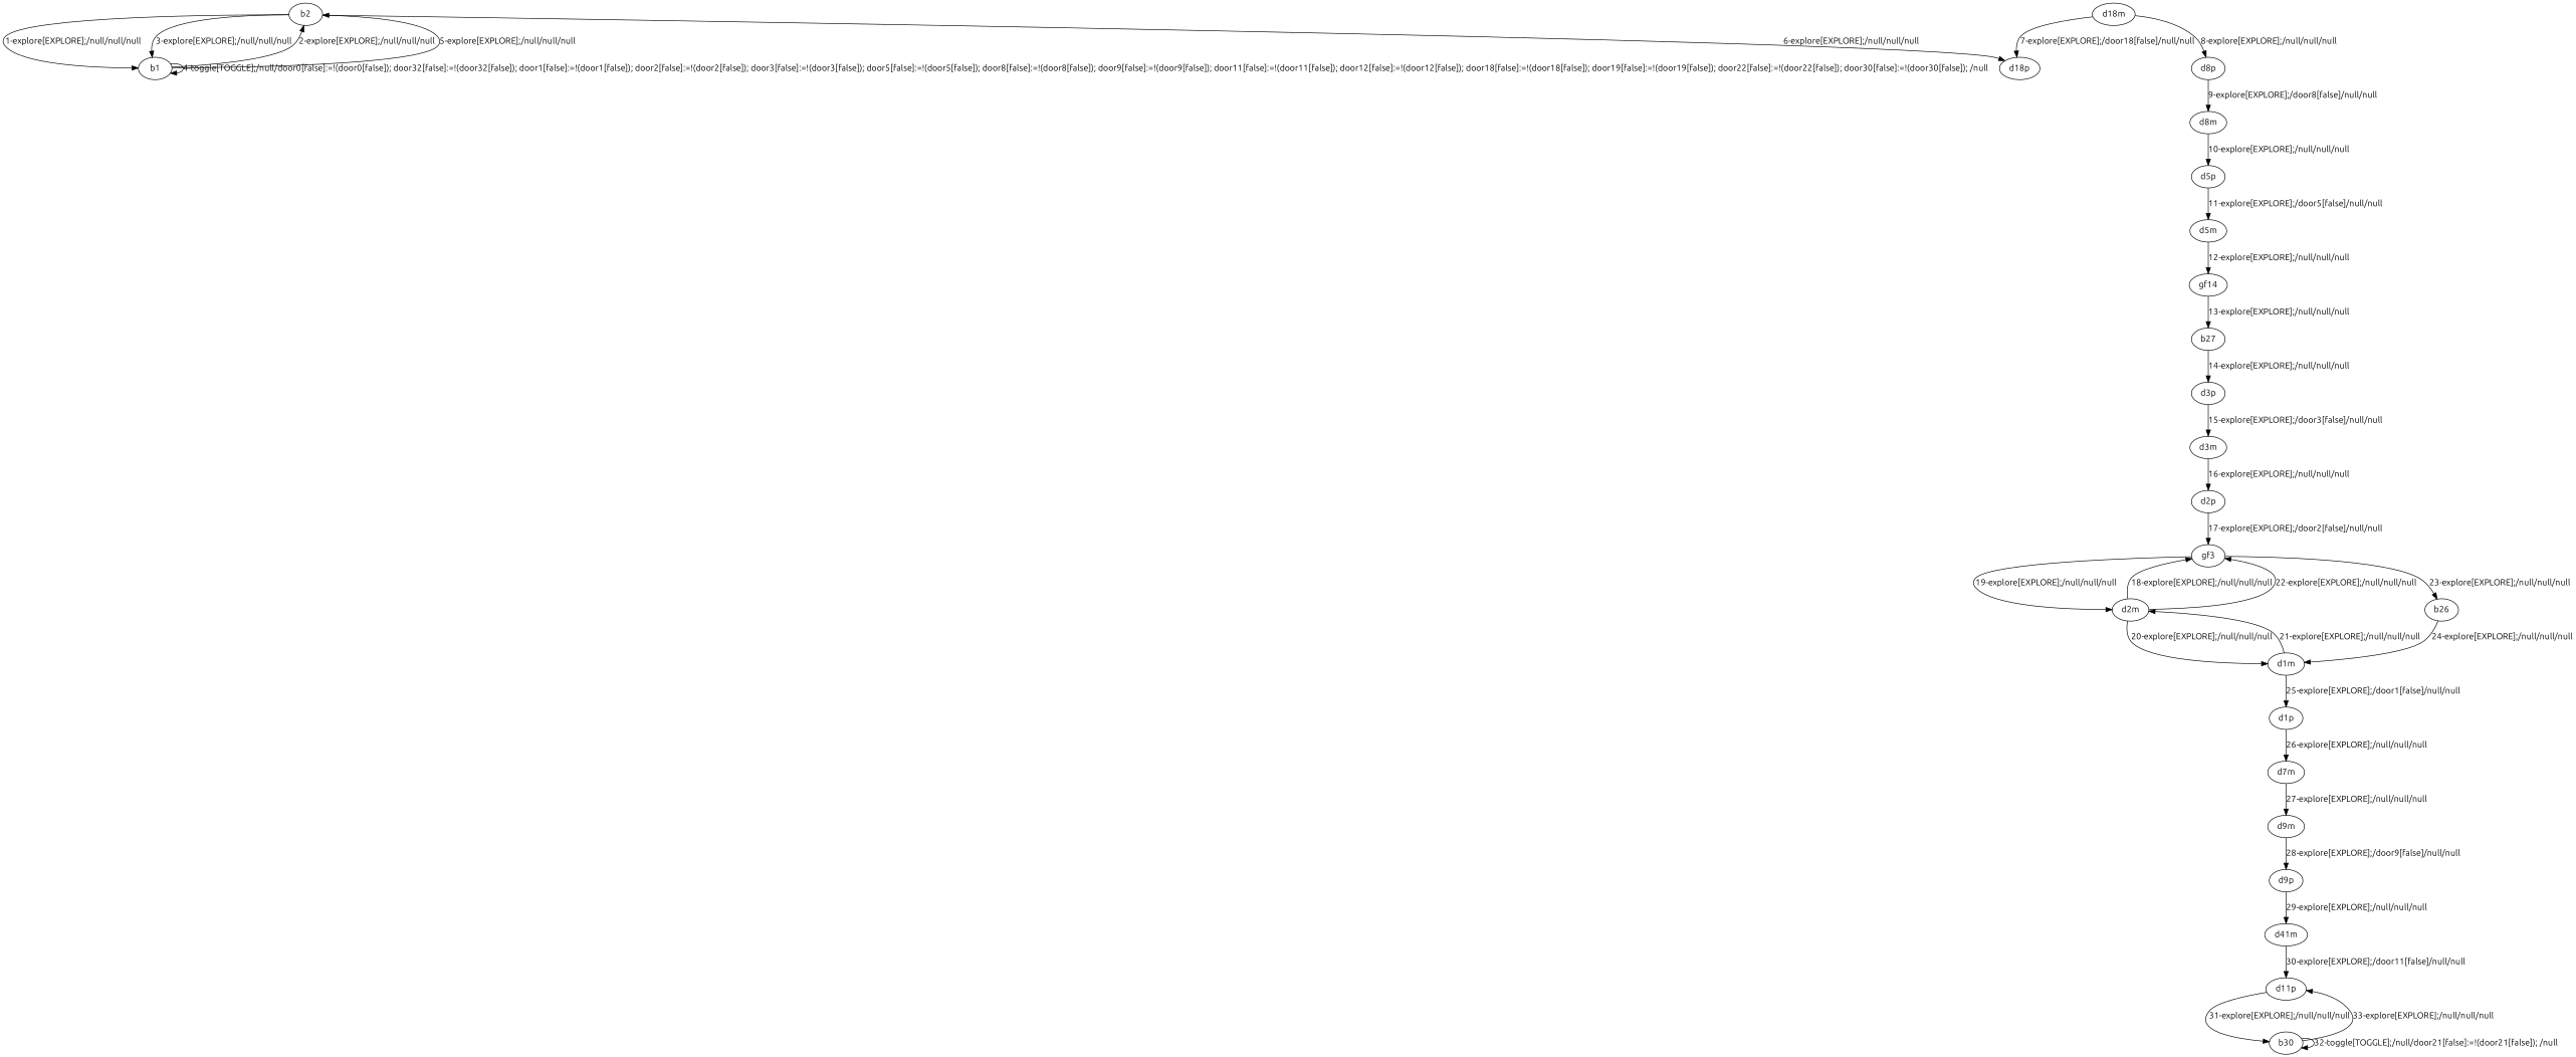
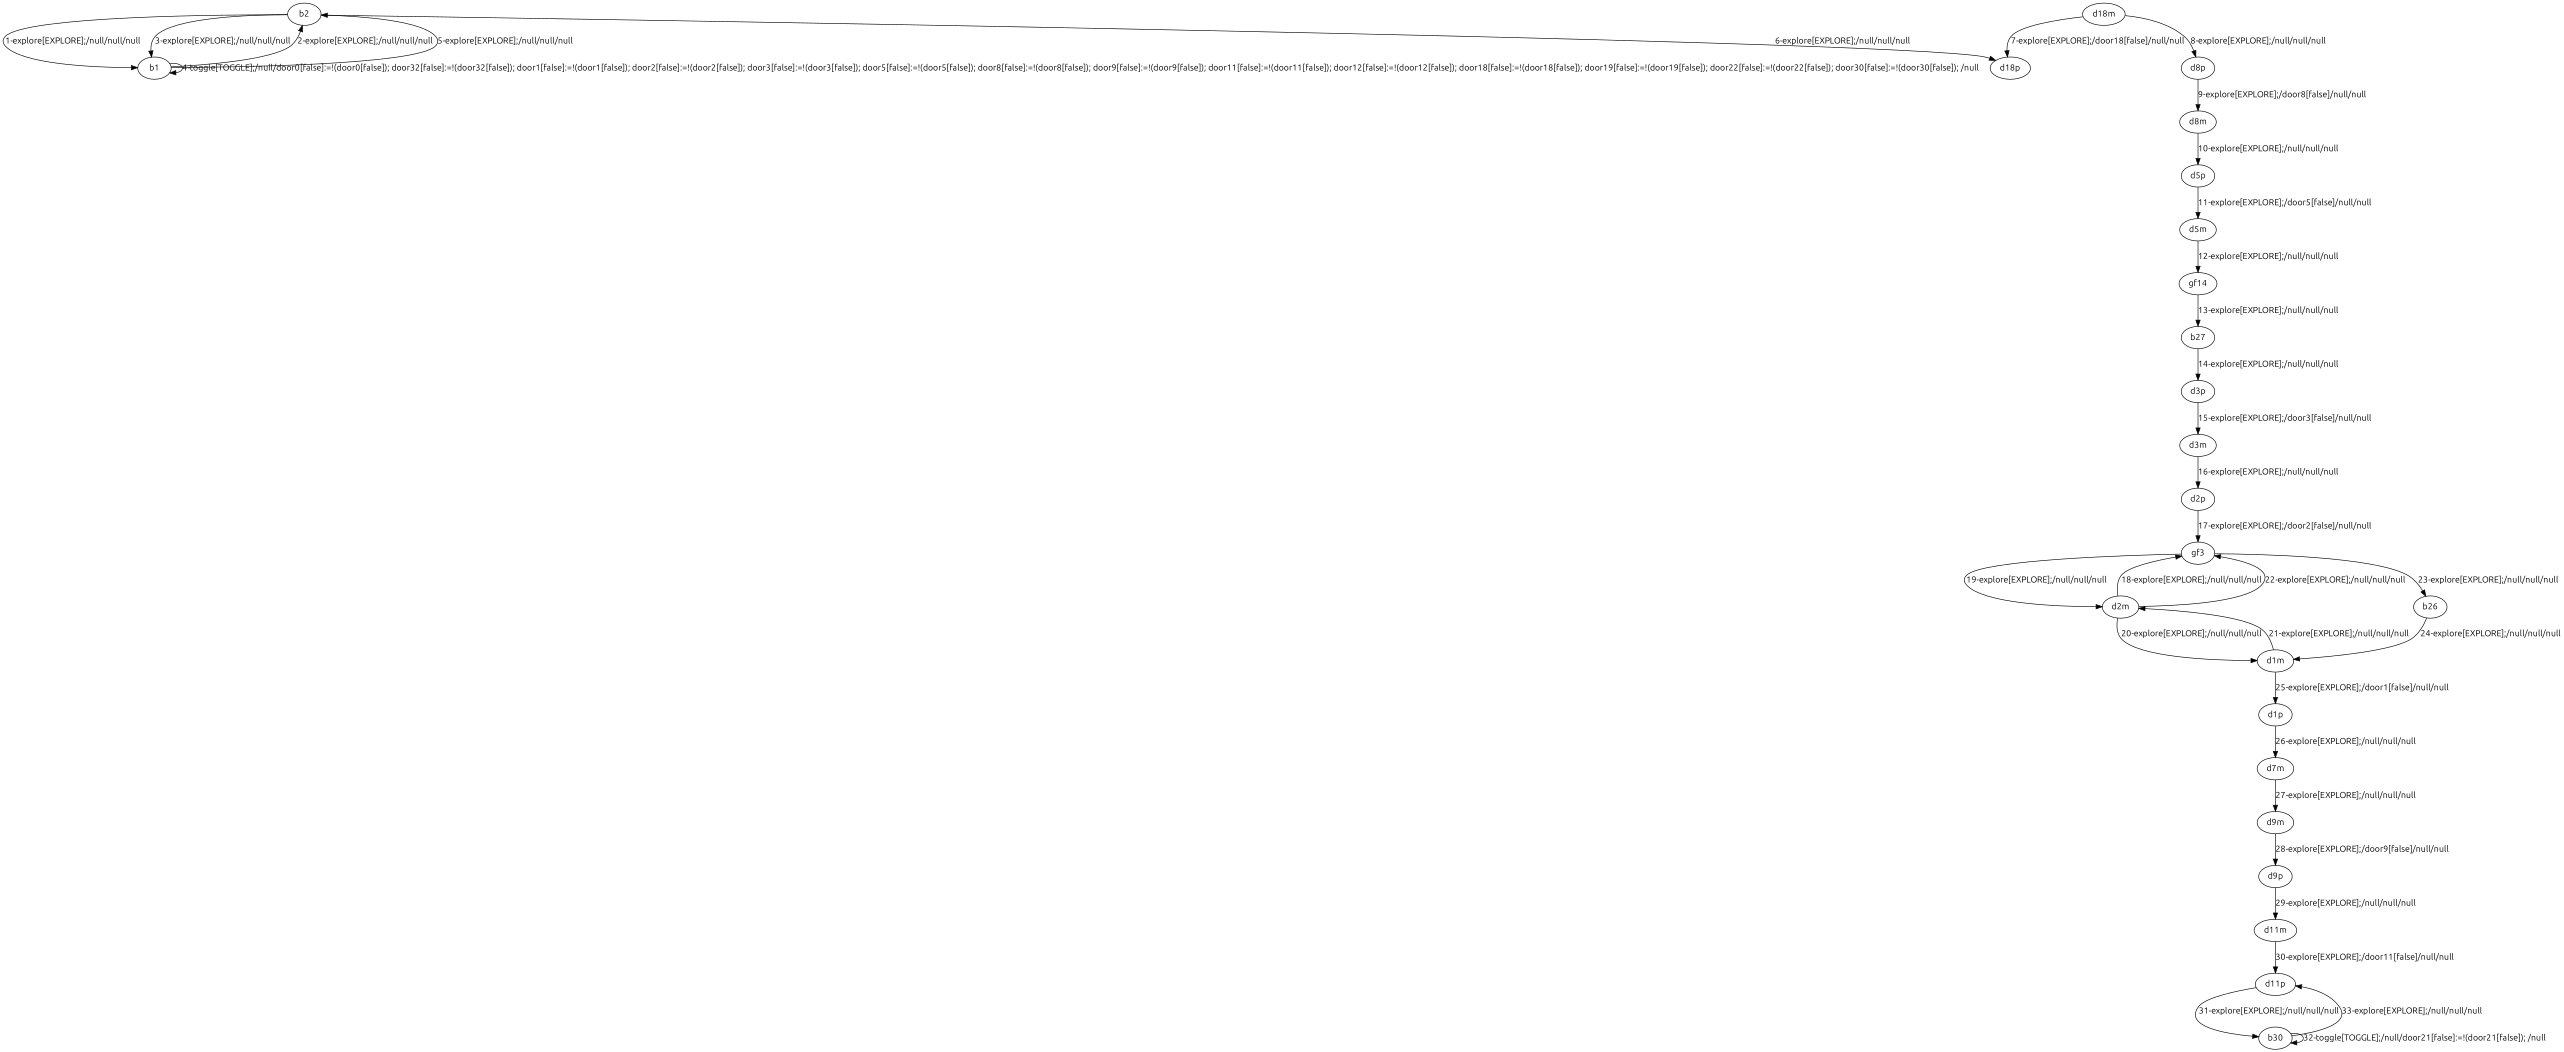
  digraph {
    fontname=Ubuntu
    node [fontname=Ubuntu]
    edge [fontname=Ubuntu]
    b2
    b1
    d18p
    d18m
    d8p
    d8m
    d5p
    d5m
    gf14
    b27
    d3p
    d3m
    d2p
    gf3
    d2m
    d1m
    b26
    d1p
    d7m
    d9m
    d9p
-   d11m [label=d41m]
+   d11m
    d11p
    b30
    b2 -> b1 [label="1-explore[EXPLORE];/null/null/null"]
    b2 -> b1 [label="3-explore[EXPLORE];/null/null/null"]
    b2 -> d18p [label="6-explore[EXPLORE];/null/null/null"]
    b1 -> b2 [label="2-explore[EXPLORE];/null/null/null"]
    b1 -> b2 [label="5-explore[EXPLORE];/null/null/null"]
    b1 -> b1 [label="4-toggle[TOGGLE];/null/door0[false]:=!(door0[false]); door32[false]:=!(door32[false]); door1[false]:=!(door1[false]); door2[false]:=!(door2[false]); door3[false]:=!(door3[false]); door5[false]:=!(door5[false]); door8[false]:=!(door8[false]); door9[false]:=!(door9[false]); door11[false]:=!(door11[false]); door12[false]:=!(door12[false]); door18[false]:=!(door18[false]); door19[false]:=!(door19[false]); door22[false]:=!(door22[false]); door30[false]:=!(door30[false]); /null"]
    d18m -> d18p [label="7-explore[EXPLORE];/door18[false]/null/null"]
    d18m -> d8p [label="8-explore[EXPLORE];/null/null/null"]
    d8p -> d8m [label="9-explore[EXPLORE];/door8[false]/null/null"]
    d8m -> d5p [label="10-explore[EXPLORE];/null/null/null"]
    d5p -> d5m [label="11-explore[EXPLORE];/door5[false]/null/null"]
    d5m -> gf14 [label="12-explore[EXPLORE];/null/null/null"]
    gf14 -> b27 [label="13-explore[EXPLORE];/null/null/null"]
    b27 -> d3p [label="14-explore[EXPLORE];/null/null/null"]
    d3p -> d3m [label="15-explore[EXPLORE];/door3[false]/null/null"]
    d3m -> d2p [label="16-explore[EXPLORE];/null/null/null"]
    d2p -> gf3 [label="17-explore[EXPLORE];/door2[false]/null/null"]
    gf3 -> d2m [label="19-explore[EXPLORE];/null/null/null"]
    gf3 -> b26 [label="23-explore[EXPLORE];/null/null/null"]
    d2m -> gf3 [label="18-explore[EXPLORE];/null/null/null"]
    d2m -> gf3 [label="22-explore[EXPLORE];/null/null/null"]
    d2m -> d1m [label="20-explore[EXPLORE];/null/null/null"]
    d1m -> d2m [label="21-explore[EXPLORE];/null/null/null"]
    d1m -> d1p [label="25-explore[EXPLORE];/door1[false]/null/null"]
    b26 -> d1m [label="24-explore[EXPLORE];/null/null/null"]
    d1p -> d7m [label="26-explore[EXPLORE];/null/null/null"]
    d7m -> d9m [label="27-explore[EXPLORE];/null/null/null"]
    d9m -> d9p [label="28-explore[EXPLORE];/door9[false]/null/null"]
    d9p -> d11m [label="29-explore[EXPLORE];/null/null/null"]
    d11m -> d11p [label="30-explore[EXPLORE];/door11[false]/null/null"]
    d11p -> b30 [label="31-explore[EXPLORE];/null/null/null"]
    b30 -> d11p [label="33-explore[EXPLORE];/null/null/null"]
    b30 -> b30 [label="32-toggle[TOGGLE];/null/door21[false]:=!(door21[false]); /null"]
  }
